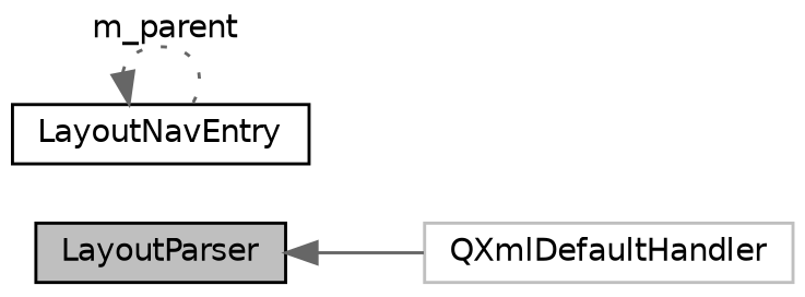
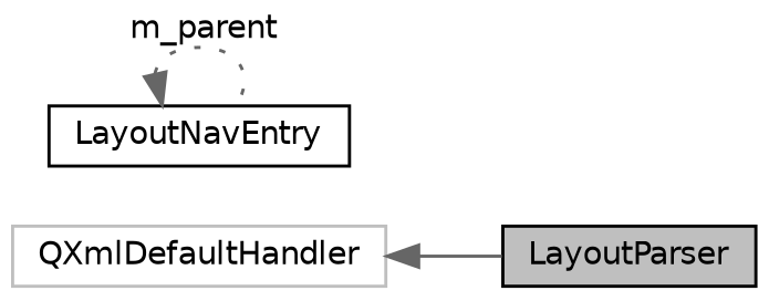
  digraph {
    rankdir=LR
    node [color=black fillcolor=white fontname=Helvetica fontsize=10 shape=record style=filled]
    edge [color=gray40 dir=back fontname=Helvetica fontsize=10 labelfontname=Helvetica labelfontsize=10]
    n1 [fillcolor=grey75 fontcolor=black height=0.2 label=LayoutParser width=0.4]
    n2 [color=grey75 height=0.2 label=QXmlDefaultHandler width=0.4]
    n3 [height=0.2 label=LayoutNavEntry width=0.4]
-   n1 -> n2 [style=solid]
+   n2 -> n1 [style=solid]
    n3 -> n3 [label=" m_parent" style=dotted]
  }
